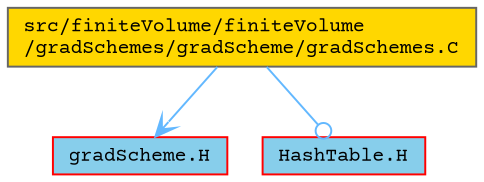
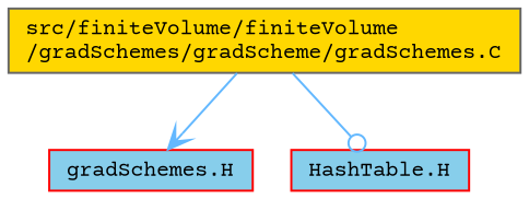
  digraph {
    fontname="Courier Prime"
    node [color=red fillcolor=skyblue fontname="Courier Prime" fontsize=10 shape=box style=filled]
    edge [color=steelblue1 fontname="Courier Prime" fontsize=10 labelfontname=Helvetica labelfontsize=10 style=solid]
    n1 [color=gray40 fillcolor=gold fontcolor=black height=0.2 label="src/finiteVolume/finiteVolume\l/gradSchemes/gradScheme/gradSchemes.C" width=0.4]
-   n2 [height=0.2 label="gradScheme.H" width=0.4]
+   n2 [height=0.2 label="gradSchemes.H" width=0.4]
    n3 [height=0.2 label="HashTable.H" width=0.4]
    n1 -> n2 [arrowhead=vee]
    n1 -> n3 [arrowhead=odot]
  }
